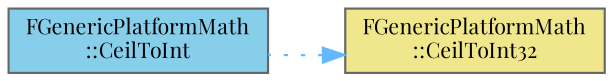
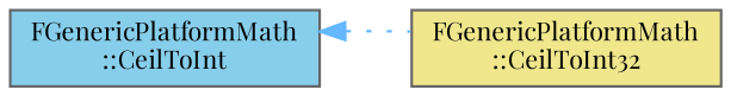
  digraph {
    rankdir=RL
    fontname="Playfair Display"
    node [fontname="Playfair Display" fontsize=10 shape=box style=filled]
    n1 [color=gray40 fillcolor=khaki fontcolor=black height=0.2 label="FGenericPlatformMath\l::CeilToInt32" width=0.4]
    n2 [color=grey40 fillcolor=skyblue height=0.2 label="FGenericPlatformMath\l::CeilToInt" width=0.4]
-   n1 -> n2 [color=steelblue1 dir=back fontname="Playfair Display" fontsize=10 labelfontname=Helvetica labelfontsize=10 style=dotted]
+   n2 -> n1 [color=steelblue1 dir=back fontname="Playfair Display" fontsize=10 labelfontname=Helvetica labelfontsize=10 style=dotted]
  }
